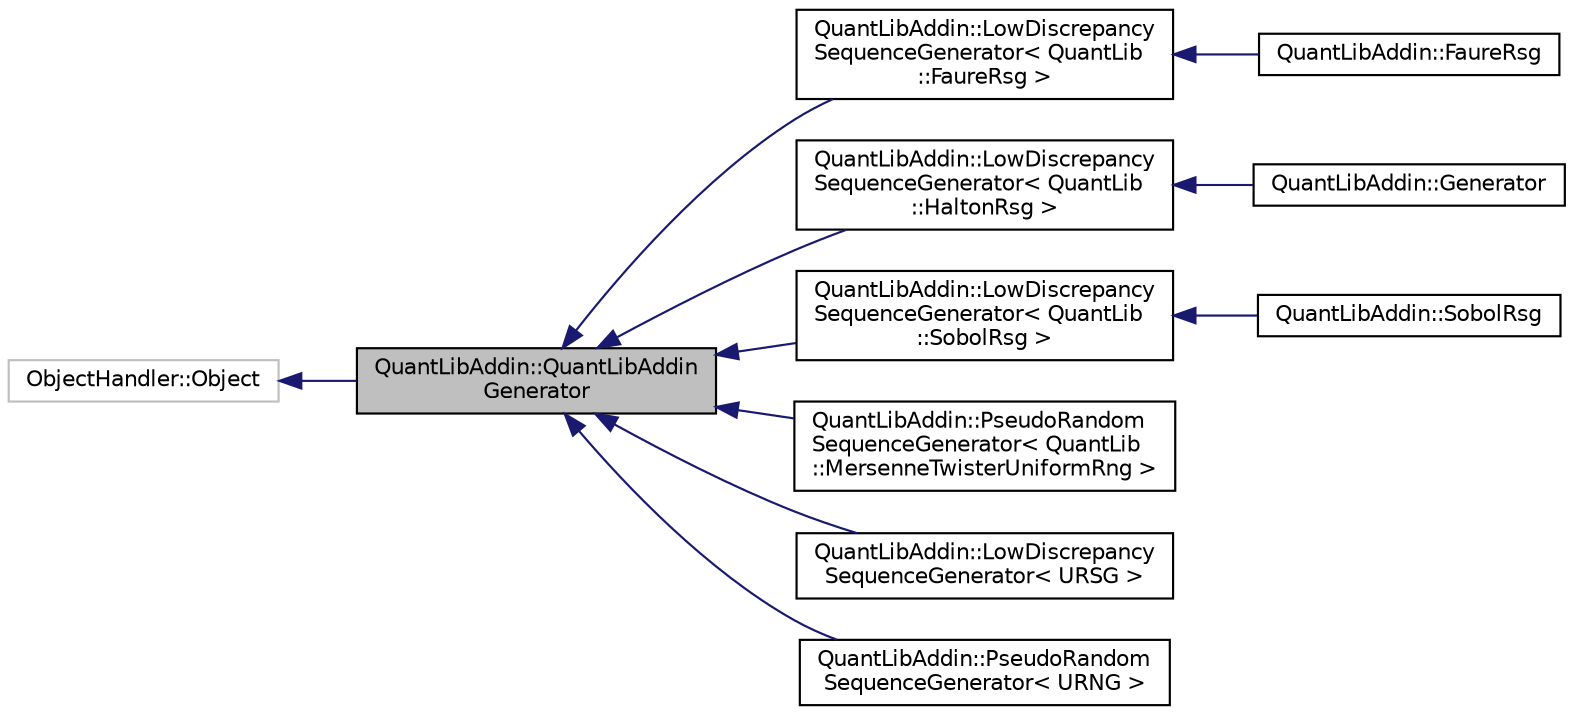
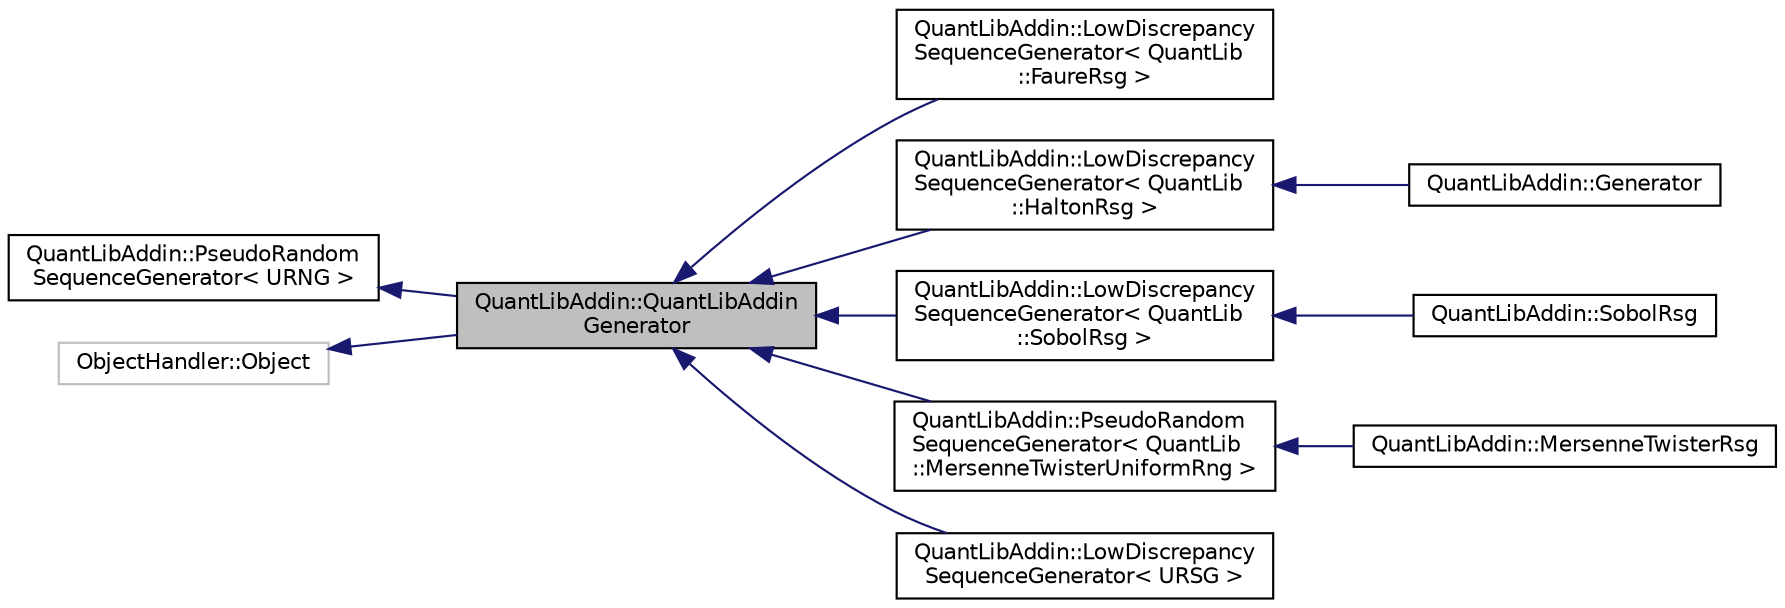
  digraph {
    rankdir=LR
    node [color=black fillcolor=white fontname=Helvetica fontsize=10 shape=record style=filled]
    edge [color=midnightblue dir=back fontname=Helvetica fontsize=10 labelfontname=Helvetica labelfontsize=10 style=solid]
    n1 [fillcolor=grey75 fontcolor=black height=0.2 label="QuantLibAddin::QuantLibAddin\lGenerator" width=0.4]
    n2 [height=0.2 label="QuantLibAddin::LowDiscrepancy\lSequenceGenerator\< QuantLib\l::FaureRsg \>" width=0.4]
    n3 [height=0.2 label="QuantLibAddin::LowDiscrepancy\lSequenceGenerator\< QuantLib\l::HaltonRsg \>" width=0.4]
    n4 [height=0.2 label="QuantLibAddin::LowDiscrepancy\lSequenceGenerator\< QuantLib\l::SobolRsg \>" width=0.4]
    n5 [height=0.2 label="QuantLibAddin::PseudoRandom\lSequenceGenerator\< QuantLib\l::MersenneTwisterUniformRng \>" width=0.4]
    n6 [height=0.2 label="QuantLibAddin::LowDiscrepancy\lSequenceGenerator\< URSG \>" width=0.4]
    n7 [height=0.2 label="QuantLibAddin::PseudoRandom\lSequenceGenerator\< URNG \>" width=0.4]
-   n8 [height=0.2 label="QuantLibAddin::FaureRsg" width=0.4]
    n9 [height=0.2 label="QuantLibAddin::Generator" width=0.4]
    n10 [height=0.2 label="QuantLibAddin::SobolRsg" width=0.4]
+   n11 [height=0.2 label="QuantLibAddin::MersenneTwisterRsg" width=0.4]
    n12 [color=grey75 height=0.2 label="ObjectHandler::Object" width=0.4]
    n1 -> n2
    n1 -> n3
    n1 -> n4
    n1 -> n5
    n1 -> n6
-   n1 -> n7
-   n2 -> n8
+   n7 -> n1
    n3 -> n9
    n4 -> n10
+   n5 -> n11
    n12 -> n1
  }
